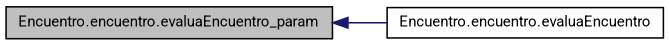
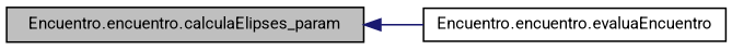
  digraph {
    rankdir=LR
    fontname=Roboto
    node [color=black fontname=Roboto fontsize=10 shape=record style=filled]
-   n1 [fillcolor=grey75 fontcolor=black height=0.2 label="Encuentro.encuentro.evaluaEncuentro_param" width=0.4]
+   n1 [fillcolor=grey75 fontcolor=black height=0.2 label="Encuentro.encuentro.calculaElipses_param" width=0.4]
    n2 [fillcolor=white height=0.2 label="Encuentro.encuentro.evaluaEncuentro" width=0.4]
    n1 -> n2 [color=midnightblue dir=back fontname=Roboto fontsize=10 labelfontname=Helvetica labelfontsize=10 style=solid]
  }
